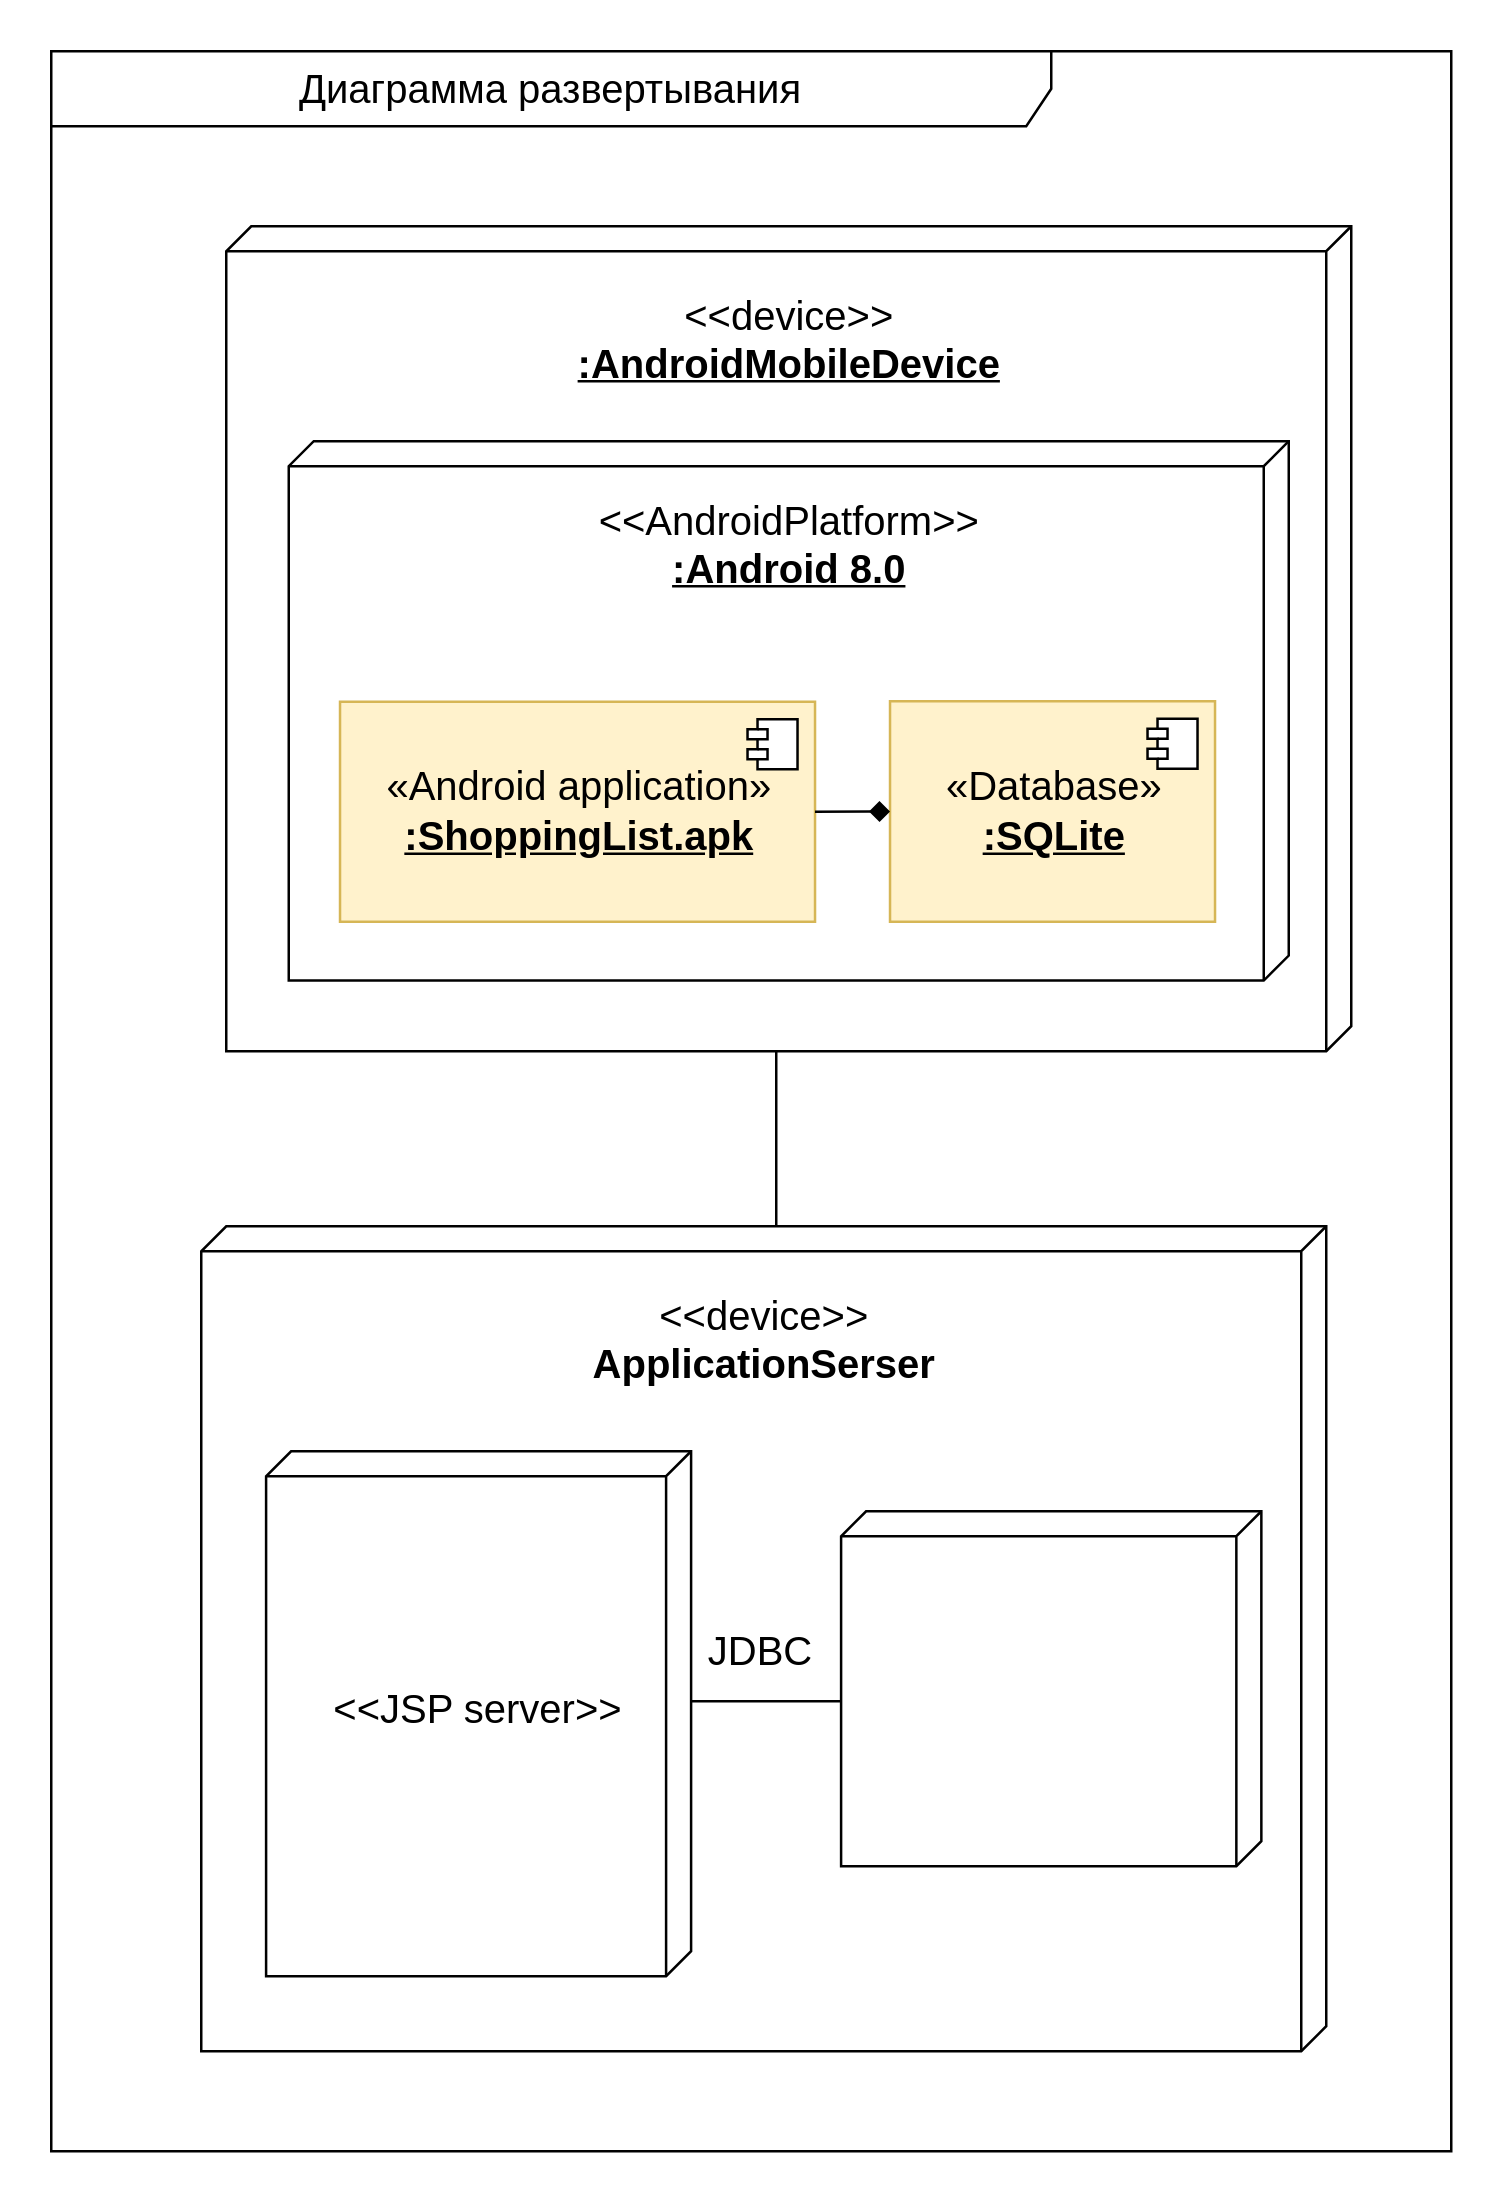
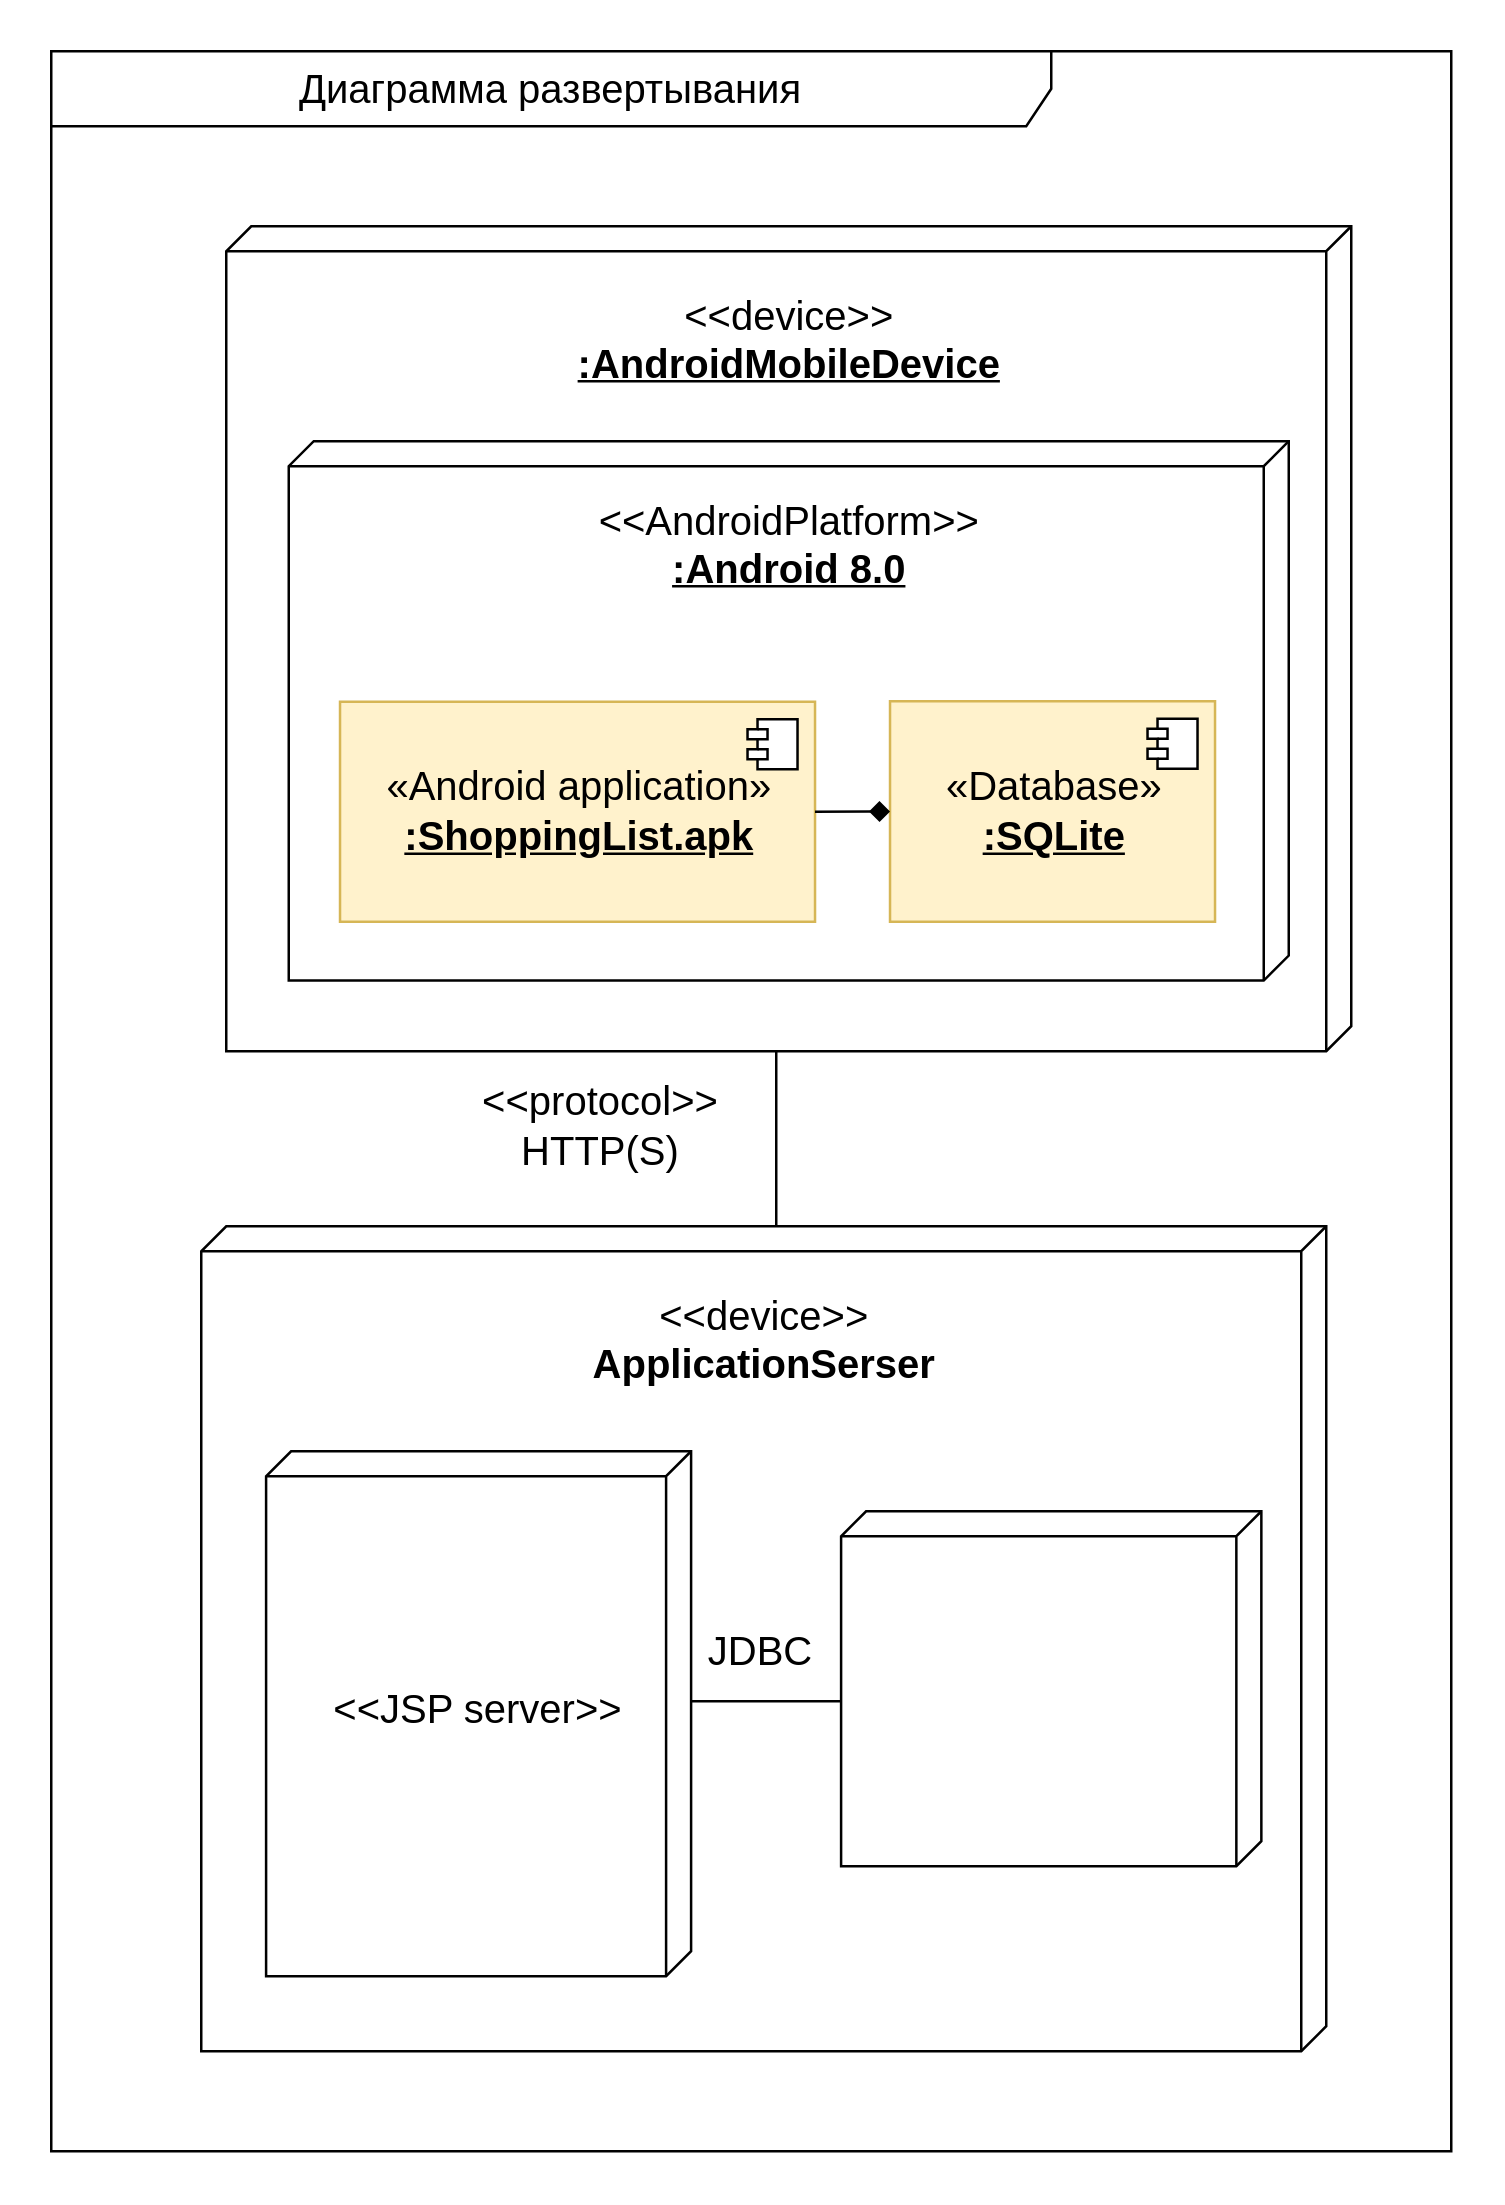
  <mxCell id="0" />
  <mxCell id="1" parent="0" />
  <mxCell id="2" value="&lt;font style=&quot;font-size: 16px&quot;&gt;Диаграмма развертывания&lt;/font&gt;" style="shape=umlFrame;whiteSpace=wrap;html=1;width=400;height=30;" parent="1" vertex="1"><mxGeometry x="20" y="20" width="560" height="840" as="geometry" /></mxCell>
  <mxCell id="3" value="" style="group" parent="1" vertex="1" connectable="0"><mxGeometry x="90" y="90" width="450" height="330" as="geometry" /></mxCell>
  <mxCell id="4" value="" style="group;fillColor=#ffffff;container=0;" parent="3" vertex="1" connectable="0"><mxGeometry width="388.333" height="273.429" as="geometry" /></mxCell>
  <mxCell id="5" value="" style="group" parent="3" vertex="1" connectable="0"><mxGeometry width="450" height="330" as="geometry" /></mxCell>
  <mxCell id="6" value="" style="verticalAlign=top;align=center;spacingTop=35;spacingLeft=2;spacingRight=12;shape=cube;size=10;direction=south;fontStyle=4;html=1;labelBackgroundColor=none;fontSize=16;" parent="5" vertex="1"><mxGeometry width="450" height="330" as="geometry" /></mxCell>
  <mxCell id="7" value="&lt;span&gt;&amp;lt;&amp;lt;device&amp;gt;&amp;gt;&lt;br&gt;&lt;b&gt;&lt;u&gt;:AndroidMobileDevice&lt;/u&gt;&lt;/b&gt;&lt;br&gt;&lt;/span&gt;" style="text;whiteSpace=wrap;html=1;fontSize=16;fontColor=none;align=center;" parent="5" vertex="1"><mxGeometry x="50.742" y="20.253" width="348.508" height="45.747" as="geometry" /></mxCell>
  <mxCell id="8" value="" style="group;fillColor=#ffffff;" parent="5" vertex="1" connectable="0"><mxGeometry x="25" y="85.989" width="400" height="215.726" as="geometry" /></mxCell>
  <mxCell id="9" value="" style="group" parent="8" vertex="1" connectable="0"><mxGeometry width="400.0" height="215.726" as="geometry" /></mxCell>
  <mxCell id="10" value="" style="verticalAlign=top;align=center;spacingTop=35;spacingLeft=2;spacingRight=12;shape=cube;size=10;direction=south;fontStyle=4;html=1;labelBackgroundColor=none;fillColor=none;fontSize=16;fontColor=none;" parent="9" vertex="1"><mxGeometry width="400.0" height="215.726" as="geometry" /></mxCell>
  <mxCell id="11" value="&lt;span&gt;&amp;lt;&amp;lt;AndroidPlatform&amp;gt;&amp;gt;&lt;br&gt;&lt;b&gt;&lt;u&gt;:Android 8.0&lt;/u&gt;&lt;/b&gt;&lt;br&gt;&lt;/span&gt;" style="text;whiteSpace=wrap;html=1;fontSize=16;fontColor=none;align=center;" parent="9" vertex="1"><mxGeometry x="20.51" y="15.976" width="358.981" height="55.933" as="geometry" /></mxCell>
  <mxCell id="12" value="&lt;font&gt;&lt;span style=&quot;font-size: 16px&quot;&gt;«Android application»&lt;/span&gt;&lt;br&gt;&lt;span style=&quot;font-size: 16px&quot;&gt;&lt;b&gt;&lt;u&gt;:ShoppingList.apk&lt;/u&gt;&lt;/b&gt;&lt;/span&gt;&lt;br&gt;&lt;/font&gt;" style="html=1;dropTarget=0;align=center;fillColor=#fff2cc;strokeColor=#d6b656;" parent="9" vertex="1"><mxGeometry x="20.51" y="104.211" width="190" height="88" as="geometry" /></mxCell>
  <mxCell id="13" value="" style="shape=module;jettyWidth=8;jettyHeight=4;" parent="12" vertex="1"><mxGeometry x="1" width="20" height="20" relative="1" as="geometry"><mxPoint x="-27" y="7" as="offset" /></mxGeometry></mxCell>
  <mxCell id="14" value="&lt;font&gt;&lt;span style=&quot;font-size: 16px&quot;&gt;«Database»&lt;/span&gt;&lt;br&gt;&lt;span style=&quot;font-size: 16px&quot;&gt;&lt;b&gt;&lt;u&gt;:SQLite&lt;/u&gt;&lt;/b&gt;&lt;/span&gt;&lt;br&gt;&lt;/font&gt;" style="html=1;dropTarget=0;align=center;fillColor=#fff2cc;strokeColor=#d6b656;" parent="9" vertex="1"><mxGeometry x="240.51" y="104.011" width="130" height="88.2" as="geometry" /></mxCell>
  <mxCell id="15" value="" style="shape=module;jettyWidth=8;jettyHeight=4;" parent="14" vertex="1"><mxGeometry x="1" width="20" height="20" relative="1" as="geometry"><mxPoint x="-27" y="7" as="offset" /></mxGeometry></mxCell>
  <mxCell id="16" value="" style="endArrow=diamond;html=1;entryX=0;entryY=0.5;entryDx=0;entryDy=0;exitX=1;exitY=0.5;exitDx=0;exitDy=0;" parent="9" source="12" target="14" edge="1"><mxGeometry width="50" height="50" relative="1" as="geometry"><mxPoint x="230.51" y="154.211" as="sourcePoint" /><mxPoint x="280.51" y="104.211" as="targetPoint" /></mxGeometry></mxCell>
  <mxCell id="17" value="" style="group" parent="1" vertex="1" connectable="0"><mxGeometry x="80" y="490" width="450" height="330" as="geometry" /></mxCell>
  <mxCell id="18" value="" style="verticalAlign=top;align=center;spacingTop=35;spacingLeft=2;spacingRight=12;shape=cube;size=10;direction=south;fontStyle=4;html=1;labelBackgroundColor=none;fontSize=16;" parent="17" vertex="1"><mxGeometry width="450" height="330" as="geometry" /></mxCell>
  <mxCell id="19" value="&lt;span&gt;&amp;lt;&amp;lt;device&amp;gt;&amp;gt;&lt;br&gt;&lt;b&gt;ApplicationSerser&lt;/b&gt;&lt;br&gt;&lt;/span&gt;" style="text;whiteSpace=wrap;html=1;fontSize=16;fontColor=none;align=center;" parent="17" vertex="1"><mxGeometry x="50.742" y="20.253" width="348.508" height="45.747" as="geometry" /></mxCell>
  <mxCell id="20" value="" style="group" parent="17" vertex="1" connectable="0"><mxGeometry x="34.04" y="90" width="390.0" height="210" as="geometry" /></mxCell>
  <mxCell id="21" value="" style="group" parent="20" vertex="1" connectable="0"><mxGeometry x="221.9" y="20" width="168.1" height="142" as="geometry" /></mxCell>
  <mxCell id="22" value="" style="verticalAlign=top;align=center;spacingTop=35;spacingLeft=2;spacingRight=12;shape=cube;size=10;direction=south;fontStyle=4;html=1;labelBackgroundColor=none;fontSize=16;" parent="21" vertex="1"><mxGeometry y="4" width="168.1" height="142" as="geometry" /></mxCell>
  <mxCell id="23" value="" style="group" parent="20" vertex="1" connectable="0"><mxGeometry width="170" height="210" as="geometry" /></mxCell>
  <mxCell id="24" value="" style="verticalAlign=top;align=center;spacingTop=35;spacingLeft=2;spacingRight=12;shape=cube;size=10;direction=south;fontStyle=4;html=1;labelBackgroundColor=none;fontSize=16;" parent="23" vertex="1"><mxGeometry x="-8.095" width="170" height="210" as="geometry" /></mxCell>
  <mxCell id="25" value="&lt;span&gt;&lt;br&gt;&amp;lt;&amp;lt;JSP server&amp;gt;&amp;gt;&lt;br&gt;&lt;/span&gt;" style="text;whiteSpace=wrap;html=1;fontSize=16;fontColor=none;align=center;" parent="23" vertex="1"><mxGeometry x="11.08" y="67.69" width="131.656" height="74.62" as="geometry" /></mxCell>
  <mxCell id="26" value="" style="endArrow=none;html=1;fontSize=16;entryX=0;entryY=0;entryDx=76;entryDy=168.1;entryPerimeter=0;exitX=0;exitY=0;exitDx=100;exitDy=0;exitPerimeter=0;" parent="20" source="24" target="22" edge="1"><mxGeometry width="50" height="50" relative="1" as="geometry"><mxPoint x="111.9" y="-130" as="sourcePoint" /><mxPoint x="161.9" y="-180" as="targetPoint" /></mxGeometry></mxCell>
  <mxCell id="27" value="JDBC" style="text;html=1;strokeColor=none;fillColor=none;align=center;verticalAlign=middle;whiteSpace=wrap;rounded=0;fontSize=16;" parent="20" vertex="1"><mxGeometry x="170" y="70" width="40" height="20" as="geometry" /></mxCell>
+ <mxCell id="28" value="&amp;lt;&amp;lt;protocol&amp;gt;&amp;gt;&lt;br&gt;HTTP(S)" style="text;html=1;strokeColor=none;fillColor=none;align=center;verticalAlign=middle;whiteSpace=wrap;rounded=0;fontSize=16;" parent="1" vertex="1"><mxGeometry x="180" y="430" width="120" height="40" as="geometry" /></mxCell>
  <mxCell id="29" value="" style="endArrow=none;html=1;fontSize=16;entryX=0;entryY=0;entryDx=330;entryDy=230;entryPerimeter=0;exitX=0;exitY=0;exitDx=0;exitDy=220;exitPerimeter=0;" parent="1" source="18" target="6" edge="1"><mxGeometry width="50" height="50" relative="1" as="geometry"><mxPoint x="400" y="520" as="sourcePoint" /><mxPoint x="450" y="470" as="targetPoint" /></mxGeometry></mxCell>
